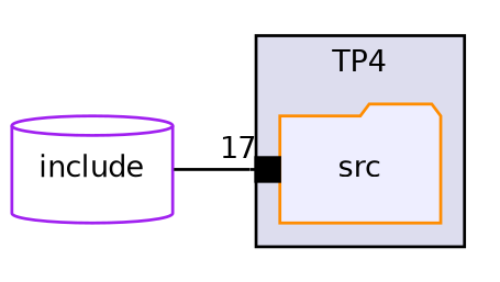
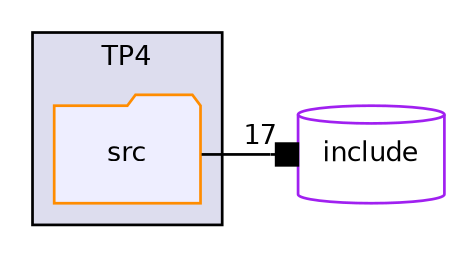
  digraph {
    compound=true
    rankdir=LR
    node [fontname=Helvetica fontsize=10]
    n1 [fillcolor="#eeeeff" label=src pencolor=black shape=folder style=filled color=darkorange]
    n2 [label=include shape=cylinder color=purple]
    subgraph cluster_1 {
      bgcolor="#ddddee"
      fontname=Helvetica
      fontsize=10
      label=TP4
      pencolor=black
      n1
    }
-   n2 -> n1 [headlabel=17 labeldistance=1.5 labelfontname=Helvetica labelfontsize=10 arrowhead=box]
+   n1 -> n2 [headlabel=17 labeldistance=1.5 labelfontname=Helvetica labelfontsize=10 arrowhead=box]
  }
